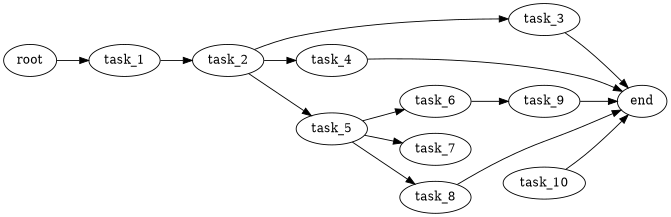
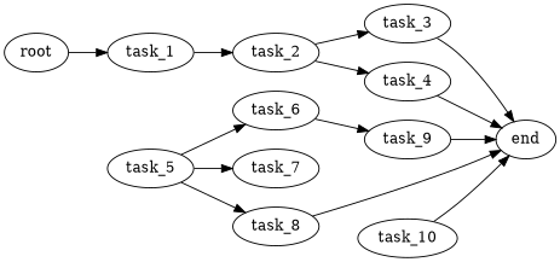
  digraph {
    rankdir=LR
    root
    task_1
    task_2
    task_3
    task_4
    task_5
    end
    task_6
    task_7
    task_8
    task_9
    task_10
    root -> task_1
    task_1 -> task_2
    task_2 -> task_3
    task_2 -> task_4
-   task_2 -> task_5
    task_3 -> end
    task_4 -> end
    task_5 -> task_6
    task_5 -> task_7
    task_5 -> task_8
    task_6 -> task_9
    task_8 -> end
    task_9 -> end
    task_10 -> end
  }
